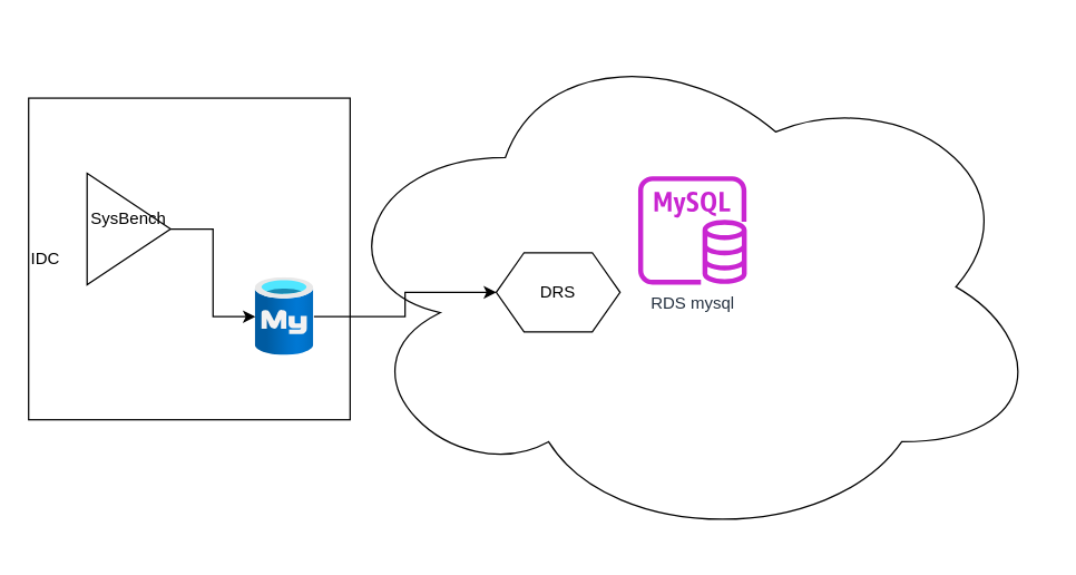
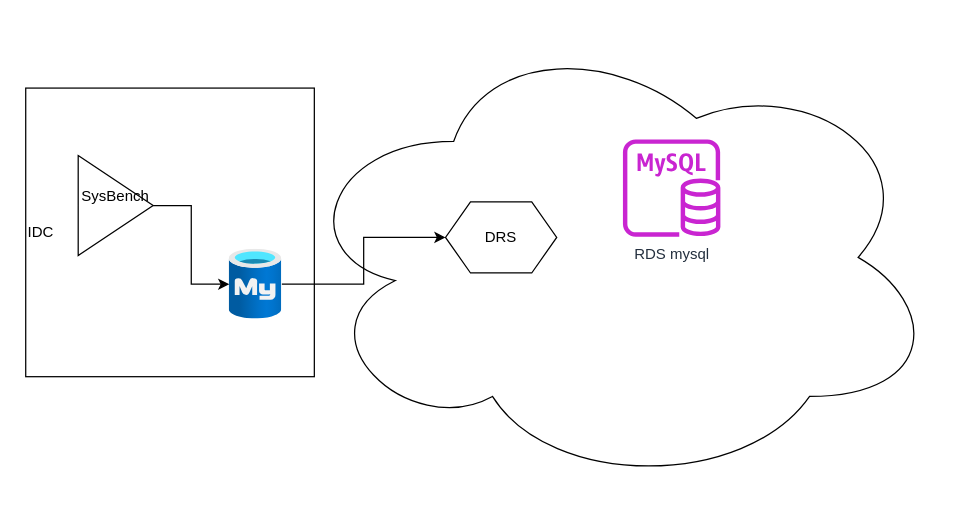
  <mxCell id="0" />
  <mxCell id="1" parent="0" />
  <mxCell id="2" value="IDC" style="whiteSpace=wrap;html=1;aspect=fixed;align=left;" vertex="1" parent="1"><mxGeometry x="20" y="70" width="231" height="231" as="geometry" /></mxCell>
  <mxCell id="3" value="" style="ellipse;shape=cloud;whiteSpace=wrap;html=1;" parent="1" vertex="1"><mxGeometry x="233" y="20" width="518" height="371" as="geometry" /></mxCell>
  <mxCell id="4" style="edgeStyle=orthogonalEdgeStyle;rounded=0;orthogonalLoop=1;jettySize=auto;html=1;" parent="1" source="5" target="8" edge="1"><mxGeometry relative="1" as="geometry"><mxPoint x="294.348" y="227" as="targetPoint" /></mxGeometry></mxCell>
  <mxCell id="5" value="" style="image;aspect=fixed;html=1;points=[];align=center;fontSize=12;image=img/lib/azure2/databases/Azure_Database_MySQL_Server.svg;" parent="1" vertex="1"><mxGeometry x="183" y="199" width="42" height="56" as="geometry" /></mxCell>
  <mxCell id="6" style="edgeStyle=orthogonalEdgeStyle;rounded=0;orthogonalLoop=1;jettySize=auto;html=1;" parent="1" source="7" target="5" edge="1"><mxGeometry relative="1" as="geometry" /></mxCell>
  <mxCell id="7" value="SysBench&lt;div&gt;&lt;br&gt;&lt;/div&gt;" style="triangle;whiteSpace=wrap;html=1;" parent="1" vertex="1"><mxGeometry x="62" y="124" width="60" height="80" as="geometry" /></mxCell>
- <mxCell id="8" value="DRS" style="shape=hexagon;perimeter=hexagonPerimeter2;whiteSpace=wrap;html=1;fixedSize=1;" parent="1" vertex="1"><mxGeometry x="356" y="181" width="89" height="57" as="geometry" /></mxCell>
- <mxCell id="9" value="RDS mysql" style="sketch=0;outlineConnect=0;fontColor=#232F3E;gradientColor=none;fillColor=#C925D1;strokeColor=none;dashed=0;verticalLabelPosition=bottom;verticalAlign=top;align=center;html=1;fontSize=12;fontStyle=0;aspect=fixed;pointerEvents=1;shape=mxgraph.aws4.rds_mysql_instance;" parent="1" vertex="1"><mxGeometry x="458" y="126" width="78" height="78" as="geometry" /></mxCell>
+ <mxCell id="8" value="DRS" style="shape=hexagon;perimeter=hexagonPerimeter2;whiteSpace=wrap;html=1;fixedSize=1;" parent="1" vertex="1"><mxGeometry x="356" y="161" width="89" height="57" as="geometry" /></mxCell>
+ <mxCell id="9" value="RDS mysql" style="sketch=0;outlineConnect=0;fontColor=#232F3E;gradientColor=none;fillColor=#C925D1;strokeColor=none;dashed=0;verticalLabelPosition=bottom;verticalAlign=top;align=center;html=1;fontSize=12;fontStyle=0;aspect=fixed;pointerEvents=1;shape=mxgraph.aws4.rds_mysql_instance;" parent="1" vertex="1"><mxGeometry x="498" y="111" width="78" height="78" as="geometry" /></mxCell>
